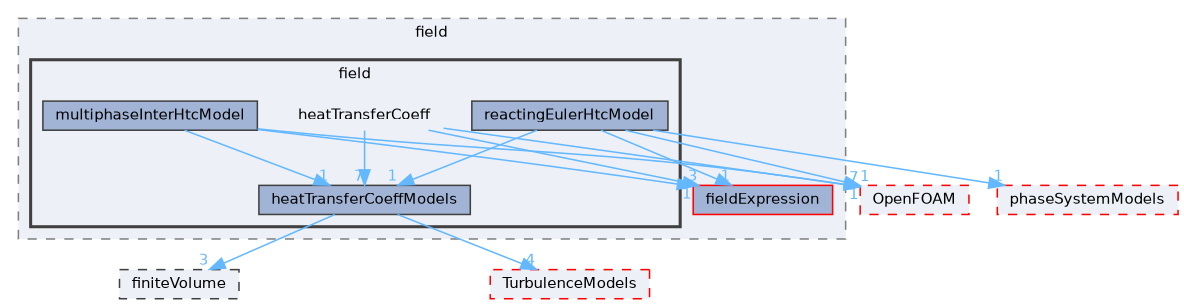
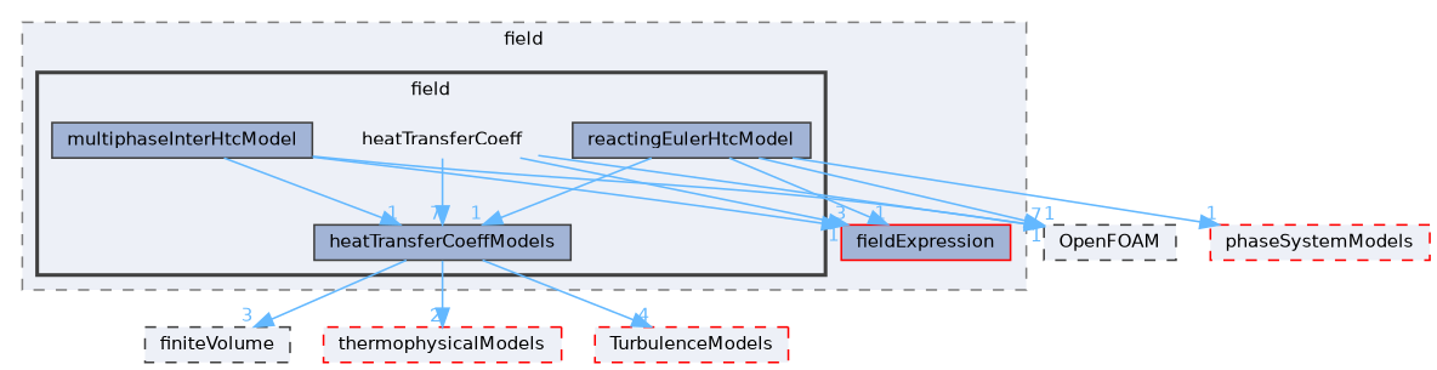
  digraph {
    compound=true
    node [fontname=Helvetica fontsize=10 shape=box color=red fillcolor="#edf0f7" style="filled,dashed"]
    edge [color=steelblue1 fontcolor=steelblue1 fontname=Helvetica fontsize=10 headlabel=1 labeldistance=1.5 labelfontname=Helvetica labelfontsize=10]
    n1 [height=0.2 label=heatTransferCoeff shape=plaintext width=0.4 color="" fillcolor="" style=""]
    n2 [color=grey25 fillcolor="#a2b4d6" height=0.2 label=heatTransferCoeffModels style=filled width=0.4]
    n3 [color=grey25 fillcolor="#a2b4d6" height=0.2 label=multiphaseInterHtcModel style=filled width=0.4]
    n4 [color=grey25 fillcolor="#a2b4d6" height=0.2 label=reactingEulerHtcModel style=filled width=0.4]
    n5 [fillcolor="#a2b4d6" height=0.2 label=fieldExpression style=filled width=0.4]
-   n6 [height=0.2 label=OpenFOAM width=0.4]
+   n6 [color=grey25 height=0.2 label=OpenFOAM width=0.4]
    n7 [color=grey25 height=0.2 label=finiteVolume width=0.4]
+   n8 [height=0.2 label=thermophysicalModels width=0.4]
    n9 [height=0.2 label=TurbulenceModels width=0.4]
    n10 [height=0.2 label=phaseSystemModels width=0.4]
    subgraph cluster_1 {
      bgcolor="#edf0f7"
      fontname=Helvetica
      fontsize=10
      label=field
      pencolor=grey50
      style="filled,dashed"
      n5
      subgraph cluster_2 {
        bgcolor="#edf0f7"
        fontname=Helvetica
        fontsize=10
        label=field
        pencolor=grey25
        style="filled,bold"
        n1
        n2
        n3
        n4
      }
    }
    n1 -> n2 [headlabel=7]
    n1 -> n5 [headlabel=3]
    n1 -> n6 [headlabel=7]
    n2 -> n7 [headlabel=3]
+   n2 -> n8 [headlabel=2]
    n2 -> n9 [headlabel=4]
    n3 -> n2
    n3 -> n5
    n3 -> n6
    n4 -> n2
    n4 -> n5
    n4 -> n6
    n4 -> n10
  }
